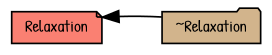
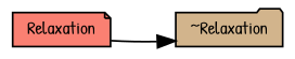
  digraph {
    rankdir=LR
    fontname="Patrick Hand"
    node [color=black fontname="Patrick Hand" fontsize=10 style=filled]
    n1 [fillcolor=salmon fontcolor=black height=0.2 label=Relaxation shape=note width=0.4]
    n2 [height=0.2 label="~Relaxation" shape=folder width=0.4 fillcolor=tan]
-   n2 -> n1 [color=black fontname="Patrick Hand" fontsize=10 labelfontname=FreeSans labelfontsize=10 style=solid]
+   n1 -> n2 [color=black fontname="Patrick Hand" fontsize=10 labelfontname=FreeSans labelfontsize=10 style=solid]
  }
